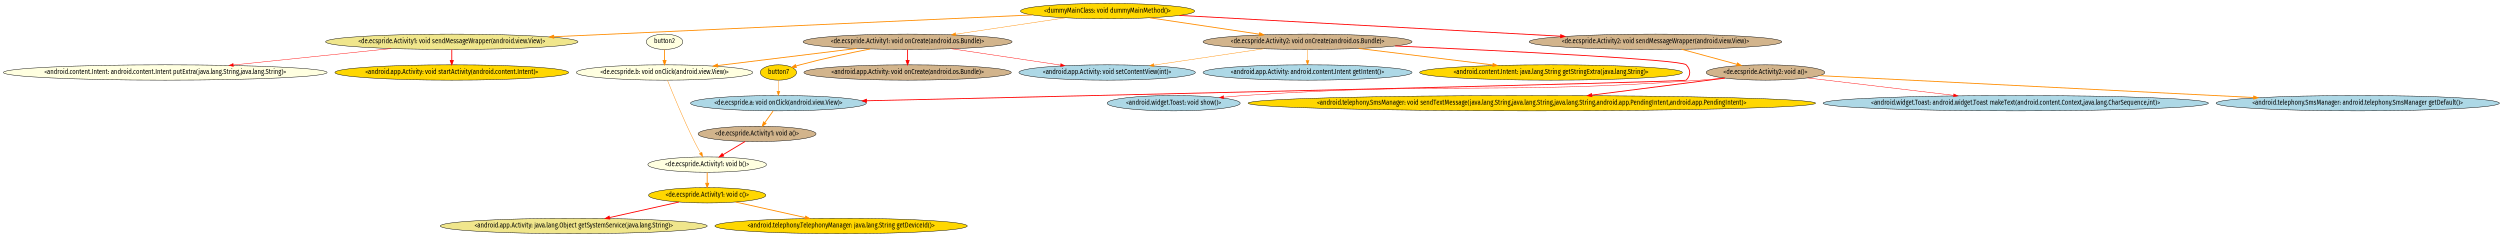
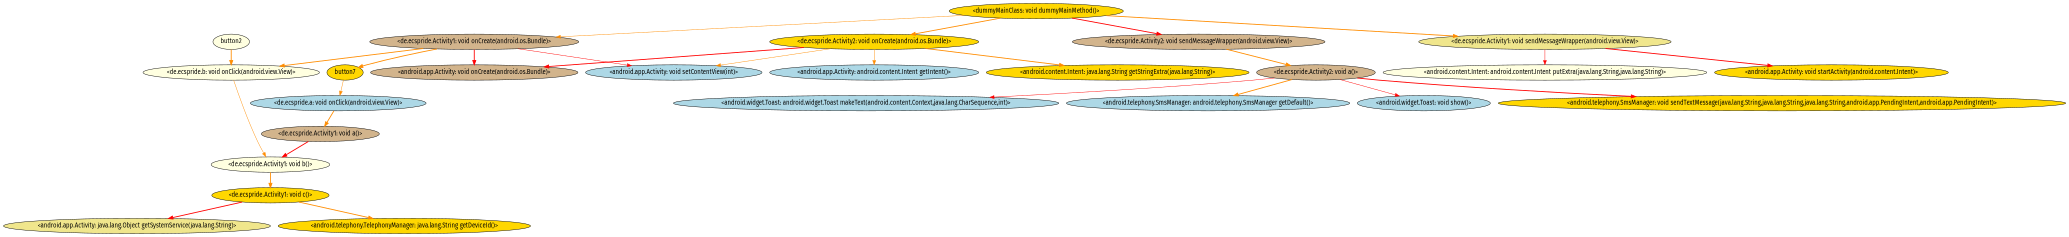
  digraph {
    fontname="Fira Sans"
    node [fillcolor=gold fontname="Fira Sans" style=filled]
    edge [color=darkorange fontname="Fira Sans" style=bold]
    "<de.ecspride.Activity1: void onCreate(android.os.Bundle)>" [fillcolor=tan]
    "<dummyMainClass: void dummyMainMethod()>"
    "<de.ecspride.Activity1: void sendMessageWrapper(android.view.View)>" [fillcolor=khaki]
-   "<de.ecspride.Activity2: void onCreate(android.os.Bundle)>" [fillcolor=tan]
+   "<de.ecspride.Activity2: void onCreate(android.os.Bundle)>"
    "<de.ecspride.Activity2: void sendMessageWrapper(android.view.View)>" [fillcolor=tan]
    "<android.app.Activity: void onCreate(android.os.Bundle)>" [fillcolor=tan]
    "<android.app.Activity: void setContentView(int)>" [fillcolor=lightblue]
    n8 [label=button7]
    "<de.ecspride.b: void onClick(android.view.View)>" [fillcolor=lightyellow]
    "<android.content.Intent: android.content.Intent putExtra(java.lang.String,java.lang.String)>" [fillcolor=lightyellow]
    "<android.app.Activity: void startActivity(android.content.Intent)>"
    "<android.app.Activity: android.content.Intent getIntent()>" [fillcolor=lightblue]
    "<android.content.Intent: java.lang.String getStringExtra(java.lang.String)>"
    "<de.ecspride.Activity2: void a()>" [fillcolor=tan]
    button2 [fillcolor=lightyellow]
    "<de.ecspride.a: void onClick(android.view.View)>" [fillcolor=lightblue]
    "<de.ecspride.Activity1: void b()>" [fillcolor=lightyellow]
    "<de.ecspride.Activity1: void c()>"
    "<de.ecspride.Activity1: void a()>" [fillcolor=tan]
    "<android.widget.Toast: android.widget.Toast makeText(android.content.Context,java.lang.CharSequence,int)>" [fillcolor=lightblue]
    "<android.telephony.SmsManager: android.telephony.SmsManager getDefault()>" [fillcolor=lightblue]
    "<android.widget.Toast: void show()>" [fillcolor=lightblue]
    "<android.telephony.SmsManager: void sendTextMessage(java.lang.String,java.lang.String,java.lang.String,android.app.PendingIntent,android.app.PendingIntent)>"
    "<android.app.Activity: java.lang.Object getSystemService(java.lang.String)>" [fillcolor=khaki]
    "<android.telephony.TelephonyManager: java.lang.String getDeviceId()>"
    "<de.ecspride.Activity1: void onCreate(android.os.Bundle)>" -> "<android.app.Activity: void onCreate(android.os.Bundle)>" [color=red]
    "<de.ecspride.Activity1: void onCreate(android.os.Bundle)>" -> "<android.app.Activity: void setContentView(int)>" [color=red style=solid]
    "<de.ecspride.Activity1: void onCreate(android.os.Bundle)>" -> n8
    "<de.ecspride.Activity1: void onCreate(android.os.Bundle)>" -> "<de.ecspride.b: void onClick(android.view.View)>"
    "<dummyMainClass: void dummyMainMethod()>" -> "<de.ecspride.Activity1: void onCreate(android.os.Bundle)>" [style=solid]
    "<dummyMainClass: void dummyMainMethod()>" -> "<de.ecspride.Activity1: void sendMessageWrapper(android.view.View)>"
    "<dummyMainClass: void dummyMainMethod()>" -> "<de.ecspride.Activity2: void onCreate(android.os.Bundle)>"
    "<dummyMainClass: void dummyMainMethod()>" -> "<de.ecspride.Activity2: void sendMessageWrapper(android.view.View)>" [color=red]
    "<de.ecspride.Activity1: void sendMessageWrapper(android.view.View)>" -> "<android.content.Intent: android.content.Intent putExtra(java.lang.String,java.lang.String)>" [color=red style=solid]
    "<de.ecspride.Activity1: void sendMessageWrapper(android.view.View)>" -> "<android.app.Activity: void startActivity(android.content.Intent)>" [color=red]
-   "<de.ecspride.Activity2: void onCreate(android.os.Bundle)>" -> "<de.ecspride.a: void onClick(android.view.View)>" [color=red]
+   "<de.ecspride.Activity2: void onCreate(android.os.Bundle)>" -> "<android.app.Activity: void onCreate(android.os.Bundle)>" [color=red]
    "<de.ecspride.Activity2: void onCreate(android.os.Bundle)>" -> "<android.app.Activity: void setContentView(int)>" [style=solid]
    "<de.ecspride.Activity2: void onCreate(android.os.Bundle)>" -> "<android.app.Activity: android.content.Intent getIntent()>" [style=solid]
    "<de.ecspride.Activity2: void onCreate(android.os.Bundle)>" -> "<android.content.Intent: java.lang.String getStringExtra(java.lang.String)>"
    "<de.ecspride.Activity2: void sendMessageWrapper(android.view.View)>" -> "<de.ecspride.Activity2: void a()>"
    n8 -> "<de.ecspride.a: void onClick(android.view.View)>" [style=solid]
    "<de.ecspride.b: void onClick(android.view.View)>" -> "<de.ecspride.Activity1: void b()>" [style=solid]
    "<de.ecspride.Activity2: void a()>" -> "<android.widget.Toast: android.widget.Toast makeText(android.content.Context,java.lang.CharSequence,int)>" [color=red style=solid]
    "<de.ecspride.Activity2: void a()>" -> "<android.telephony.SmsManager: android.telephony.SmsManager getDefault()>"
    "<de.ecspride.Activity2: void a()>" -> "<android.widget.Toast: void show()>" [color=red style=solid]
    "<de.ecspride.Activity2: void a()>" -> "<android.telephony.SmsManager: void sendTextMessage(java.lang.String,java.lang.String,java.lang.String,android.app.PendingIntent,android.app.PendingIntent)>" [color=red]
    button2 -> "<de.ecspride.b: void onClick(android.view.View)>"
    "<de.ecspride.a: void onClick(android.view.View)>" -> "<de.ecspride.Activity1: void a()>"
    "<de.ecspride.Activity1: void b()>" -> "<de.ecspride.Activity1: void c()>"
    "<de.ecspride.Activity1: void c()>" -> "<android.app.Activity: java.lang.Object getSystemService(java.lang.String)>" [color=red]
    "<de.ecspride.Activity1: void c()>" -> "<android.telephony.TelephonyManager: java.lang.String getDeviceId()>"
    "<de.ecspride.Activity1: void a()>" -> "<de.ecspride.Activity1: void b()>" [color=red]
  }
